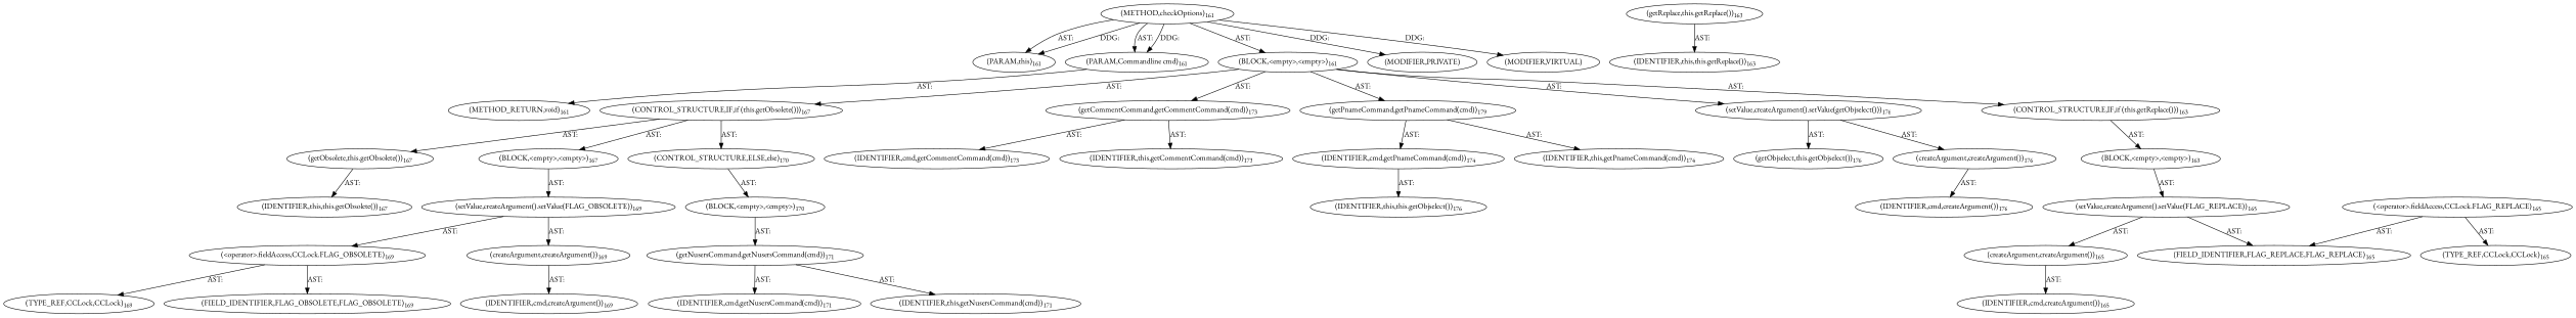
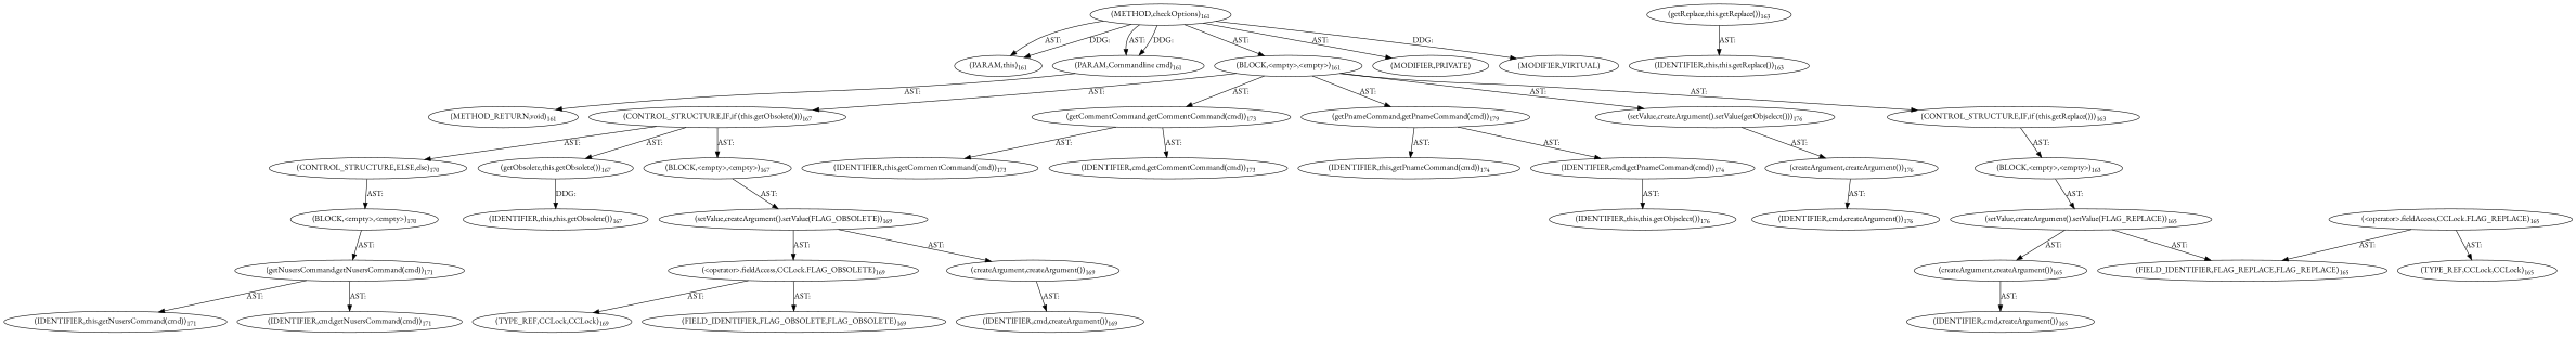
  digraph {
    fontname="EB Garamond"
    node [fontname="EB Garamond"]
    edge [fontname="EB Garamond"]
    n1 [label=<(METHOD,checkOptions)<SUB>161</SUB>>]
    n2 [label=<(PARAM,this)<SUB>161</SUB>>]
    n3 [label=<(PARAM,Commandline cmd)<SUB>161</SUB>>]
    n4 [label=<(BLOCK,&lt;empty&gt;,&lt;empty&gt;)<SUB>161</SUB>>]
    n5 [label=<(MODIFIER,PRIVATE)>]
    n6 [label=<(MODIFIER,VIRTUAL)>]
    n7 [label=<(METHOD_RETURN,void)<SUB>161</SUB>>]
    n8 [label=<(CONTROL_STRUCTURE,IF,if (this.getReplace()))<SUB>163</SUB>>]
    n9 [label=<(CONTROL_STRUCTURE,IF,if (this.getObsolete()))<SUB>167</SUB>>]
    n10 [label=<(getCommentCommand,getCommentCommand(cmd))<SUB>173</SUB>>]
    n11 [label=<(getPnameCommand,getPnameCommand(cmd))<SUB>179</SUB>>]
    n12 [label=<(setValue,createArgument().setValue(getObjselect()))<SUB>176</SUB>>]
    n13 [label=<(BLOCK,&lt;empty&gt;,&lt;empty&gt;)<SUB>163</SUB>>]
    n14 [label=<(getObsolete,this.getObsolete())<SUB>167</SUB>>]
    n15 [label=<(BLOCK,&lt;empty&gt;,&lt;empty&gt;)<SUB>167</SUB>>]
    n16 [label=<(CONTROL_STRUCTURE,ELSE,else)<SUB>170</SUB>>]
    n17 [label=<(IDENTIFIER,this,getCommentCommand(cmd))<SUB>173</SUB>>]
    n18 [label=<(IDENTIFIER,cmd,getCommentCommand(cmd))<SUB>173</SUB>>]
    n19 [label=<(IDENTIFIER,this,getPnameCommand(cmd))<SUB>174</SUB>>]
    n20 [label=<(IDENTIFIER,cmd,getPnameCommand(cmd))<SUB>174</SUB>>]
    n21 [label=<(createArgument,createArgument())<SUB>176</SUB>>]
-   n22 [label=<(getObjselect,this.getObjselect())<SUB>176</SUB>>]
    n23 [label=<(getReplace,this.getReplace())<SUB>163</SUB>>]
    n24 [label=<(IDENTIFIER,this,this.getReplace())<SUB>163</SUB>>]
    n25 [label=<(setValue,createArgument().setValue(FLAG_REPLACE))<SUB>165</SUB>>]
    n26 [label=<(createArgument,createArgument())<SUB>165</SUB>>]
    n27 [label=<(FIELD_IDENTIFIER,FLAG_REPLACE,FLAG_REPLACE)<SUB>165</SUB>>]
    n28 [label=<(IDENTIFIER,cmd,createArgument())<SUB>165</SUB>>]
    n29 [label=<(&lt;operator&gt;.fieldAccess,CCLock.FLAG_REPLACE)<SUB>165</SUB>>]
    n30 [label=<(TYPE_REF,CCLock,CCLock)<SUB>165</SUB>>]
    n31 [label=<(IDENTIFIER,this,this.getObsolete())<SUB>167</SUB>>]
    n32 [label=<(setValue,createArgument().setValue(FLAG_OBSOLETE))<SUB>169</SUB>>]
    n33 [label=<(BLOCK,&lt;empty&gt;,&lt;empty&gt;)<SUB>170</SUB>>]
    n34 [label=<(createArgument,createArgument())<SUB>169</SUB>>]
    n35 [label=<(&lt;operator&gt;.fieldAccess,CCLock.FLAG_OBSOLETE)<SUB>169</SUB>>]
    n36 [label=<(IDENTIFIER,cmd,createArgument())<SUB>169</SUB>>]
    n37 [label=<(TYPE_REF,CCLock,CCLock)<SUB>169</SUB>>]
    n38 [label=<(FIELD_IDENTIFIER,FLAG_OBSOLETE,FLAG_OBSOLETE)<SUB>169</SUB>>]
    n39 [label=<(getNusersCommand,getNusersCommand(cmd))<SUB>171</SUB>>]
    n40 [label=<(IDENTIFIER,this,getNusersCommand(cmd))<SUB>171</SUB>>]
    n41 [label=<(IDENTIFIER,cmd,getNusersCommand(cmd))<SUB>171</SUB>>]
    n42 [label=<(IDENTIFIER,this,this.getObjselect())<SUB>176</SUB>>]
    n43 [label=<(IDENTIFIER,cmd,createArgument())<SUB>176</SUB>>]
    n1 -> n2 [label="AST: "]
    n1 -> n2 [label="DDG: "]
    n1 -> n3 [label="AST: "]
    n1 -> n3 [label="DDG: "]
    n1 -> n4 [label="AST: "]
-   n1 -> n5 [label="DDG: "]
+   n1 -> n5 [label="AST: "]
    n1 -> n6 [label="DDG: "]
    n3 -> n7 [label="AST: "]
    n4 -> n8 [label="AST: "]
    n4 -> n9 [label="AST: "]
    n4 -> n10 [label="AST: "]
    n4 -> n11 [label="AST: "]
    n4 -> n12 [label="AST: "]
    n8 -> n13 [label="AST: "]
    n9 -> n14 [label="AST: "]
    n9 -> n15 [label="AST: "]
    n9 -> n16 [label="AST: "]
    n10 -> n17 [label="AST: "]
    n10 -> n18 [label="AST: "]
    n11 -> n19 [label="AST: "]
    n11 -> n20 [label="AST: "]
    n12 -> n21 [label="AST: "]
-   n12 -> n22 [label="AST: "]
    n13 -> n25 [label="AST: "]
-   n14 -> n31 [label="AST: "]
+   n14 -> n31 [label="DDG: "]
    n15 -> n32 [label="AST: "]
    n16 -> n33 [label="AST: "]
    n20 -> n42 [label="AST: "]
    n21 -> n43 [label="AST: "]
    n23 -> n24 [label="AST: "]
    n25 -> n26 [label="AST: "]
    n25 -> n27 [label="AST: "]
    n26 -> n28 [label="AST: "]
    n29 -> n27 [label="AST: "]
    n29 -> n30 [label="AST: "]
    n32 -> n34 [label="AST: "]
    n32 -> n35 [label="AST: "]
    n33 -> n39 [label="AST: "]
    n34 -> n36 [label="AST: "]
    n35 -> n37 [label="AST: "]
    n35 -> n38 [label="AST: "]
    n39 -> n40 [label="AST: "]
    n39 -> n41 [label="AST: "]
  }
